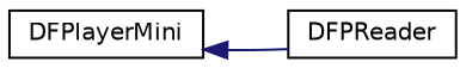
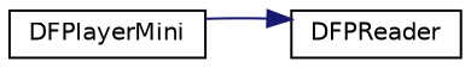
  digraph {
    rankdir=LR
    node [color=black fillcolor=white fontname=Helvetica fontsize=10 shape=record style=filled]
    n1 [height=0.2 label=DFPlayerMini width=0.4]
    n2 [height=0.2 label=DFPReader width=0.4]
-   n1 -> n2 [color=midnightblue dir=back fontname=Helvetica fontsize=10 labelfontname=Helvetica labelfontsize=10 style=solid]
+   n2 -> n1 [color=midnightblue dir=back fontname=Helvetica fontsize=10 labelfontname=Helvetica labelfontsize=10 style=solid]
  }
